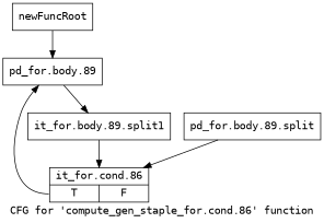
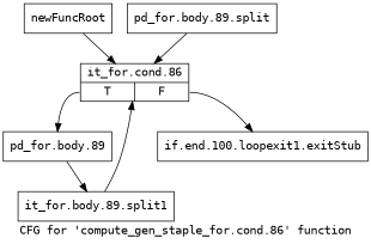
  digraph {
    fontname="DejaVu Sans Mono"
    label="CFG for 'compute_gen_staple_for.cond.86' function"
    node [fontname="DejaVu Sans Mono" shape=record]
    edge [fontname="DejaVu Sans Mono"]
    n1 [label="{newFuncRoot}"]
    n2 [label="{it_for.cond.86|{<s0>T|<s1>F}}"]
+   n3 [label="{if.end.100.loopexit1.exitStub}"]
    n4 [label="{pd_for.body.89}"]
    n5 [label="{it_for.body.89.split1}"]
    n6 [label="{pd_for.body.89.split}"]
-   n1 -> n4
+   n1 -> n2
+   n2 -> n3 [tailport=s1]
    n2 -> n4 [tailport=s0]
    n4 -> n5
    n5 -> n2
    n6 -> n2
  }
